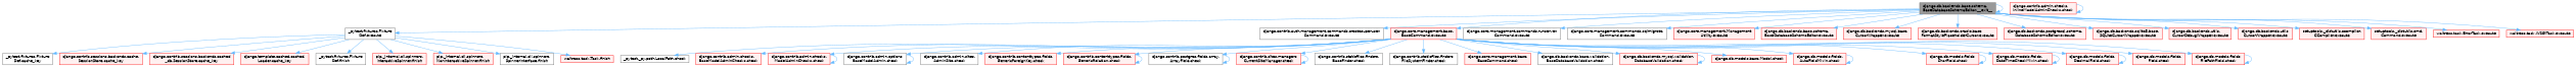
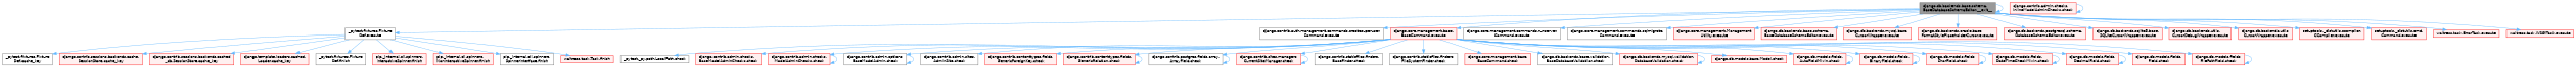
  digraph {
    rankdir=TB
    node [color=red fillcolor="#FFF0F0" fontname=Helvetica fontsize=10 shape=box style=filled]
    edge [color=steelblue1 fontname=Helvetica fontsize=10 labelfontname=Helvetica labelfontsize=10 style=solid]
    n1 [color=gray40 fillcolor=grey60 fontcolor=black height=0.2 label="django.db.backends.base.schema.\lBaseDatabaseSchemaEditor.__exit__" width=0.4]
    n2 [color=grey40 fillcolor=white height=0.2 label="_pytest.fixtures.Fixture\lDef.execute" width=0.4]
    n3 [color=grey40 fillcolor=white height=0.2 label="django.contrib.auth.management.commands.createsuperuser.\lCommand.execute" width=0.4]
    n4 [height=0.2 label="django.core.management.base.\lBaseCommand.execute" width=0.4]
    n5 [color=grey40 fillcolor=white height=0.2 label="django.core.management.commands.runserver.\lCommand.execute" width=0.4]
    n6 [color=grey40 fillcolor=white height=0.2 label="django.core.management.commands.sqlmigrate.\lCommand.execute" width=0.4]
    n7 [height=0.2 label="django.core.management.Management\lUtility.execute" width=0.4]
    n8 [height=0.2 label="django.db.backends.base.schema.\lBaseDatabaseSchemaEditor.execute" width=0.4]
    n9 [height=0.2 label="django.db.backends.mysql.base.\lCursorWrapper.execute" width=0.4]
    n10 [height=0.2 label="django.db.backends.oracle.base.\lFormatStylePlaceholderCursor.execute" width=0.4]
    n11 [height=0.2 label="django.db.backends.postgresql.schema.\lDatabaseSchemaEditor.execute" width=0.4]
    n12 [height=0.2 label="django.db.backends.sqlite3.base.\lSQLiteCursorWrapper.execute" width=0.4]
    n13 [height=0.2 label="django.db.backends.utils.\lCursorDebugWrapper.execute" width=0.4]
    n14 [height=0.2 label="django.db.backends.utils.\lCursorWrapper.execute" width=0.4]
    n15 [height=0.2 label="setuptools._distutils.ccompiler.\lCCompiler.execute" width=0.4]
    n16 [height=0.2 label="setuptools._distutils.cmd.\lCommand.execute" width=0.4]
    n17 [height=0.2 label="waitress.task.ErrorTask.execute" width=0.4]
    n18 [height=0.2 label="waitress.task.WSGITask.execute" width=0.4]
    n19 [color=grey40 fillcolor=white height=0.2 label="_pytest.fixtures.Fixture\lDef.cache_key" width=0.4]
    n20 [height=0.2 label="django.contrib.sessions.backends.cache.\lSessionStore.cache_key" width=0.4]
    n21 [height=0.2 label="django.contrib.sessions.backends.cached\l_db.SessionStore.cache_key" width=0.4]
-   n22 [height=0.2 label="django.template.cached.cached.\lLoader.cache_key" width=0.4]
+   n22 [height=0.2 label="django.template.loaders.cached.\lLoader.cache_key" width=0.4]
    n23 [color=grey40 fillcolor=white height=0.2 label="_pytest.fixtures.Fixture\lDef.finish" width=0.4]
    n24 [height=0.2 label="pip._internal.cli.spinners.\lInteractiveSpinner.finish" width=0.4]
    n25 [height=0.2 label="pip._internal.cli.spinners.\lNonInteractiveSpinner.finish" width=0.4]
    n26 [color=grey40 fillcolor=white height=0.2 label="pip._internal.cli.spinners.\lSpinnerInterface.finish" width=0.4]
    n27 [height=0.2 label="waitress.task.Task.finish" width=0.4]
    n28 [color=grey40 fillcolor=white height=0.2 label="_pytest._py.path.LocalPath.check" width=0.4]
    n29 [height=0.2 label="django.contrib.admin.checks.\lBaseModelAdminChecks.check" width=0.4]
    n30 [height=0.2 label="django.contrib.admin.checks.\lModelAdminChecks.check" width=0.4]
    n31 [color=grey40 fillcolor=white height=0.2 label="django.contrib.admin.options.\lBaseModelAdmin.check" width=0.4]
    n32 [color=grey40 fillcolor=white height=0.2 label="django.contrib.admin.sites.\lAdminSite.check" width=0.4]
    n33 [height=0.2 label="django.contrib.contenttypes.fields.\lGenericForeignKey.check" width=0.4]
    n34 [height=0.2 label="django.contrib.contenttypes.fields.\lGenericRelation.check" width=0.4]
    n35 [color=grey40 fillcolor=white height=0.2 label="django.contrib.postgres.fields.array.\lArrayField.check" width=0.4]
    n36 [height=0.2 label="django.contrib.sites.managers.\lCurrentSiteManager.check" width=0.4]
    n37 [color=grey40 fillcolor=white height=0.2 label="django.contrib.staticfiles.finders.\lBaseFinder.check" width=0.4]
    n38 [color=grey40 fillcolor=white height=0.2 label="django.contrib.staticfiles.finders.\lFileSystemFinder.check" width=0.4]
    n39 [height=0.2 label="django.core.management.base.\lBaseCommand.check" width=0.4]
    n40 [color=grey40 fillcolor=white height=0.2 label="django.db.backends.base.validation.\lBaseDatabaseValidation.check" width=0.4]
    n41 [height=0.2 label="django.db.backends.mysql.validation.\lDatabaseValidation.check" width=0.4]
    n42 [height=0.2 label="django.db.models.base.Model.check" width=0.4]
    n43 [height=0.2 label="django.db.models.fields.\lAutoFieldMixin.check" width=0.4]
+   n44 [height=0.2 label="django.db.models.fields.\lBinaryField.check" width=0.4]
    n45 [height=0.2 label="django.db.models.fields.\lCharField.check" width=0.4]
    n46 [height=0.2 label="django.db.models.fields.\lDateTimeCheckMixin.check" width=0.4]
    n47 [height=0.2 label="django.db.models.fields.\lDecimalField.check" width=0.4]
    n48 [height=0.2 label="django.db.models.fields.\lField.check" width=0.4]
    n49 [height=0.2 label="django.db.models.fields.\lFilePathField.check" width=0.4]
    n50 [height=0.2 label="django.contrib.admin.checks.\lInlineModelAdminChecks.check" width=0.4]
    n1 -> n1
    n1 -> n2
    n1 -> n3
    n1 -> n4
    n1 -> n5
    n1 -> n6
    n1 -> n7
    n1 -> n8
    n1 -> n9
    n1 -> n10
    n1 -> n11
    n1 -> n12
    n1 -> n13
    n1 -> n14
    n1 -> n15
    n1 -> n16
    n1 -> n17
    n1 -> n18
    n2 -> n19
    n2 -> n20
    n2 -> n21
    n2 -> n22
    n2 -> n23
    n2 -> n24
    n2 -> n25
    n2 -> n26
    n2 -> n27
    n4 -> n28
    n4 -> n29
    n4 -> n30
    n4 -> n31
    n4 -> n32
    n4 -> n33
    n4 -> n34
    n4 -> n35
    n4 -> n36
    n4 -> n37
    n4 -> n38
    n4 -> n39
    n4 -> n40
    n4 -> n41
    n4 -> n42
    n4 -> n43
+   n4 -> n44
    n4 -> n45
    n4 -> n46
    n4 -> n47
    n4 -> n48
    n4 -> n49
    n30 -> n30
    n31 -> n31
    n34 -> n34
    n35 -> n35
    n36 -> n36
    n41 -> n41
    n43 -> n43
+   n44 -> n44
    n45 -> n45
    n46 -> n46
    n47 -> n47
    n49 -> n49
    n50 -> n50
  }
